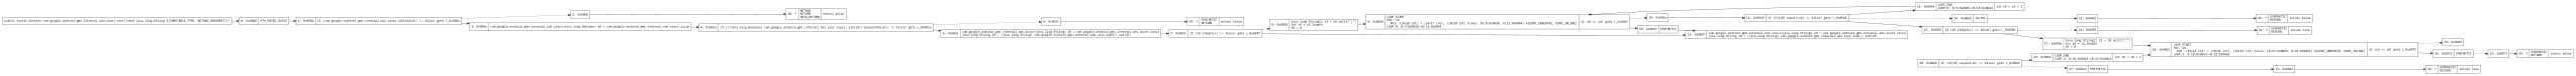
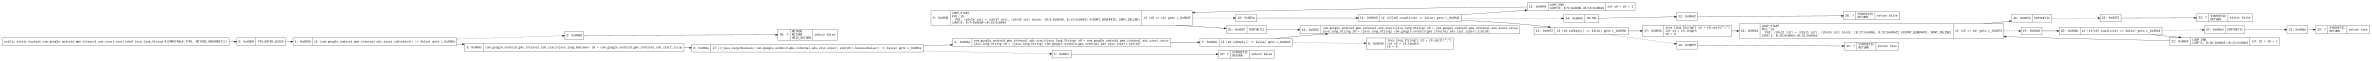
  digraph {
    fontname="IBM Plex Mono"
    rankdir=LR
    node [fontname="IBM Plex Mono" shape=record]
    edge [fontname="IBM Plex Mono"]
    n1 [label="{0\:\ 0x0000|MTH_ENTER_BLOCK\l}"]
    n2 [label="{1\:\ 0x0006|if (com.google.android.gms.internal.ads.zzazy.isEnabled() != false) goto L_0x000a\l}"]
    n3 [label="{2\:\ 0x0008}"]
    n4 [label="{3\:\ 0x000a|com.google.android.gms.internal.ads.zzaci\<java.lang.Boolean\> r0 = com.google.android.gms.internal.ads.zzact.zzcup\l}"]
    n5 [label="{28\:\ ?|METHOD\lRETURN\lORIG_RETURN\l|return false\l}"]
    n6 [label="{4\:\ 0x001a|if (((java.lang.Boolean) com.google.android.gms.internal.ads.zzyr.zzpe().zzd(r0)).booleanValue() != false) goto L_0x001e\l}"]
    n7 [label="{5\:\ 0x001c}"]
    n8 [label="{6\:\ 0x001e|com.google.android.gms.internal.ads.zzaci\<java.lang.String\> r0 = com.google.android.gms.internal.ads.zzact.zzcur\ljava.lang.String r0 = (java.lang.String) com.google.android.gms.internal.ads.zzyr.zzpe().zzd(r0)\l}"]
    n9 [label="{29\:\ ?|SYNTHETIC\lRETURN\l|return false\l}"]
    n10 [label="{7\:\ 0x002e|if (r0.isEmpty() != false) goto L_0x0047\l}"]
    n11 [label="{8\:\ 0x0030|java.lang.String[] r3 = r0.split(\";\")\lint r4 = r3.length\lr0 = 0\l}"]
    n12 [label="{14\:\ 0x0047|com.google.android.gms.internal.ads.zzaci\<java.lang.String\> r0 = com.google.android.gms.internal.ads.zzact.zzcuq\ljava.lang.String r0 = (java.lang.String) com.google.android.gms.internal.ads.zzyr.zzpe().zzd(r0)\l}"]
    n13 [label="{9\:\ 0x0038|LOOP_START\lPHI: r0 \l  PHI: (r0v18 int) = (r0v17 int), (r0v20 int) binds: [B:8:0x0030, B:13:0x0044] A[DONT_GENERATE, DONT_INLINE]\lLOOP:0: B:9:0x0038\-\>B:13:0x0044\l|if (r0 \>= r4) goto L_0x0047\l}"]
    n14 [label="{10\:\ 0x003a}"]
    n15 [label="{25\:\ 0x0047|SYNTHETIC\l}"]
    n16 [label="{11\:\ 0x0040|if (r3[r0].equals(r6) == false) goto L_0x0044\l}"]
    n17 [label="{13\:\ 0x0044|LOOP_END\lLOOP:0: B:9:0x0038\-\>B:13:0x0044\l|int r0 = r0 + 1\l}"]
    n18 [label="{24\:\ 0x0042|INLINE\l}"]
    n19 [label="{15\:\ 0x0057|if (r0.isEmpty() == false) goto L_0x005b\l}"]
    n20 [label="{12\:\ 0x0042}"]
    n21 [label="{30\:\ ?|SYNTHETIC\lRETURN\l|return false\l}"]
    n22 [label="{16\:\ 0x0059}"]
    n23 [label="{17\:\ 0x005b|java.lang.String[] r3 = r0.split(\";\")\lint r4 = r3.length\lr0 = 0\l}"]
    n24 [label="{31\:\ ?|SYNTHETIC\lRETURN\l|return true\l}"]
    n25 [label="{18\:\ 0x0063|LOOP_START\lPHI: r0 \l  PHI: (r0v12 int) = (r0v11 int), (r0v15 int) binds: [B:17:0x005b, B:22:0x006f] A[DONT_GENERATE, DONT_INLINE]\lLOOP:1: B:18:0x0063\-\>B:22:0x006f\l|if (r0 \>= r4) goto L_0x0072\l}"]
    n26 [label="{19\:\ 0x0065}"]
    n27 [label="{26\:\ 0x0072|SYNTHETIC\l}"]
    n28 [label="{20\:\ 0x006b|if (r3[r0].equals(r6) == false) goto L_0x006f\l}"]
    n29 [label="{23\:\ 0x0072}"]
    n30 [label="{22\:\ 0x006f|LOOP_END\lLOOP:1: B:18:0x0063\-\>B:22:0x006f\l|int r0 = r0 + 1\l}"]
    n31 [label="{27\:\ 0x006d|SYNTHETIC\l}"]
    n32 [label="{21\:\ 0x006d}"]
    n33 [label="{32\:\ ?|SYNTHETIC\lRETURN\l|return true\l}"]
    n34 [label="{33\:\ ?|SYNTHETIC\lRETURN\l|static false\l}"]
    n35 [label="{public static boolean com.google.android.gms.internal.ads.zzaxj.zzec((r6v0 java.lang.String A[IMMUTABLE_TYPE, METHOD_ARGUMENT])) }"]
    n1 -> n2
    n2 -> n3 [style=dashed]
    n2 -> n4
    n3 -> n5
    n4 -> n6
    n6 -> n7 [style=dashed]
    n6 -> n8
    n7 -> n9
    n8 -> n10
    n10 -> n11 [style=dashed]
    n10 -> n12
-   n11 -> n13
    n13 -> n14 [style=dashed]
    n13 -> n15
    n14 -> n16
    n15 -> n12
    n16 -> n17
    n16 -> n18 [style=dashed]
    n16 -> n19
    n17 -> n13
    n18 -> n20
    n19 -> n22 [style=dashed]
    n19 -> n23
    n20 -> n21
    n22 -> n24
    n23 -> n25
    n25 -> n26 [style=dashed]
    n25 -> n27
+   n26 -> n28
    n27 -> n29 [style=dashed]
    n28 -> n30
    n28 -> n31 [style=dashed]
    n29 -> n34
    n30 -> n25
    n31 -> n32
    n32 -> n33
    n35 -> n1
  }
